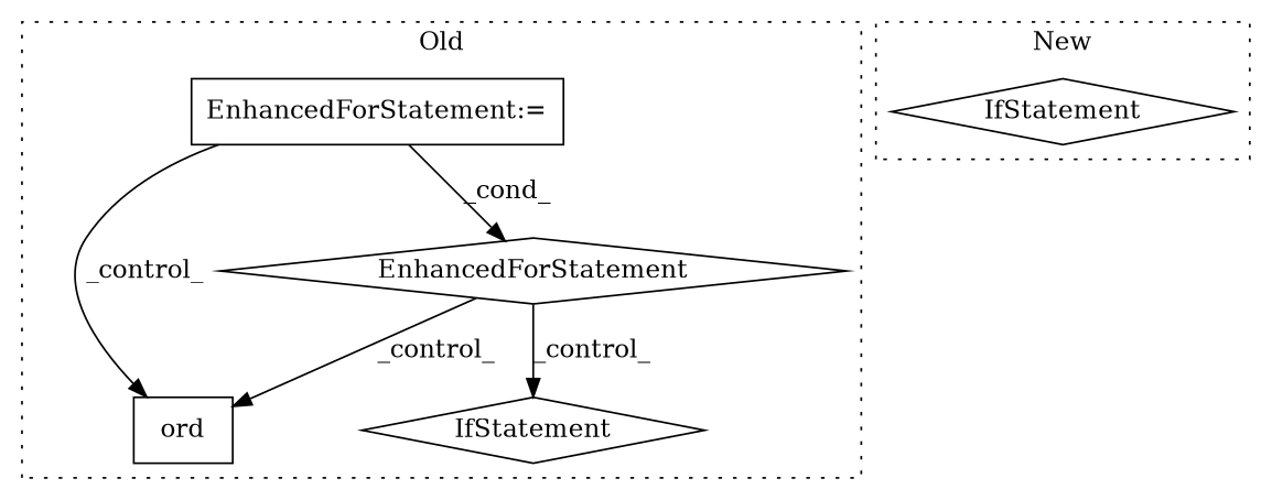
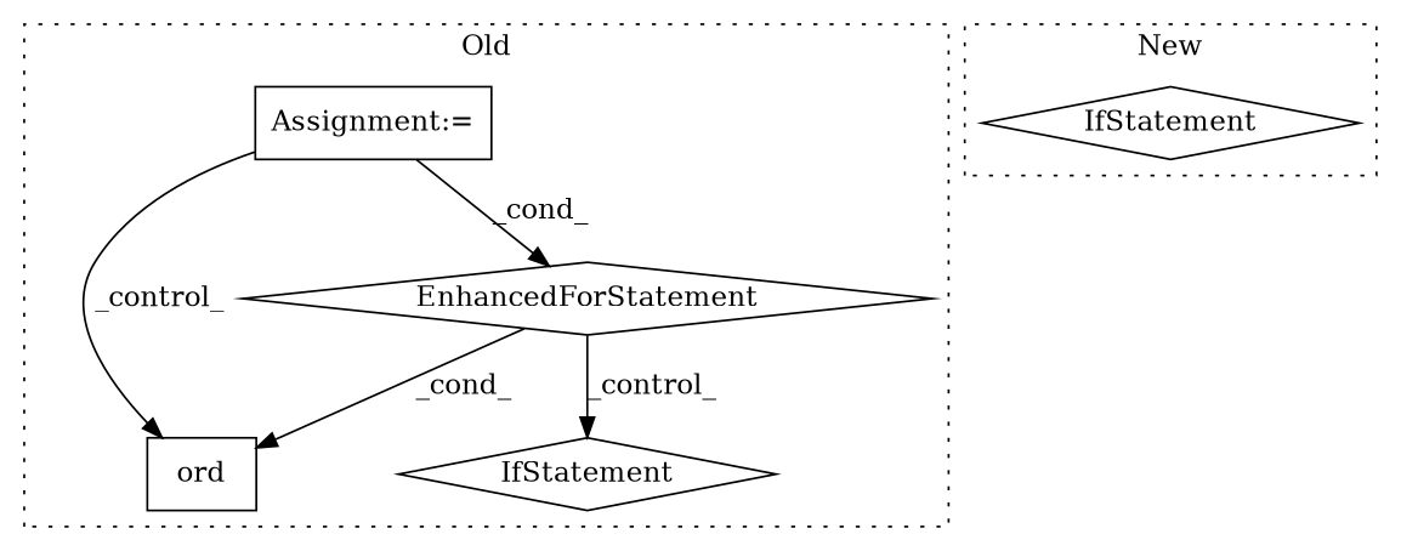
  digraph {
    node [a=25 l="53,2" s="2304,2371" shape=diamond]
    n1 [a=32 l="4,1" label=ord s="2484,2492" shape=box]
    n2 [l=3 label=IfStatement s=2499]
    n3 [a=70 label=EnhancedForStatement]
-   n4 [a=7 label="EnhancedForStatement:=" shape=box]
+   n4 [a=7 label="Assignment:=" shape=box]
    n5 [l=30 label=IfStatement s=2333]
    subgraph cluster_1 {
      label=Old
      style=dotted
      n1
      n2
      n3
      n4
    }
    subgraph cluster_2 {
      label=New
      style=dotted
      n5
    }
-   n3 -> n1 [label=_control_]
+   n3 -> n1 [label=_cond_]
    n3 -> n2 [label=_control_]
    n4 -> n1 [label=_control_]
    n4 -> n3 [label=_cond_]
  }
